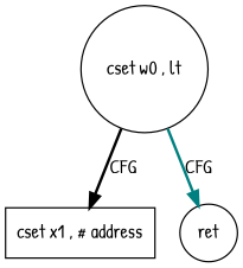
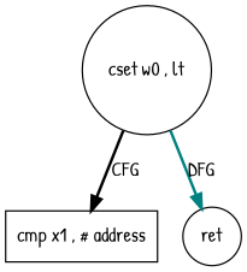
  digraph {
    fontname="Patrick Hand"
    node [fontname="Patrick Hand" shape=circle]
    edge [fontname="Patrick Hand" style=bold]
-   n1 [label="cset x1 , # address" shape=box]
+   n1 [label="cmp x1 , # address" shape=box]
    n2 [label="cset w0 , lt"]
    n3 [label=ret]
    n2 -> n1 [color=black label=CFG]
-   n2 -> n3 [color=teal label=CFG]
+   n2 -> n3 [color=teal label=DFG]
  }
